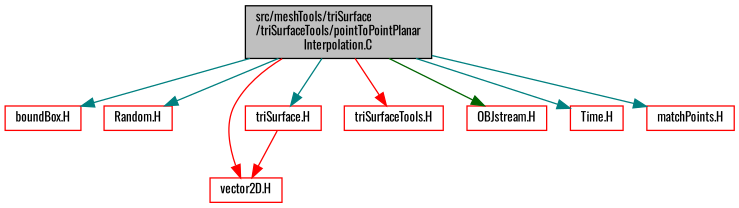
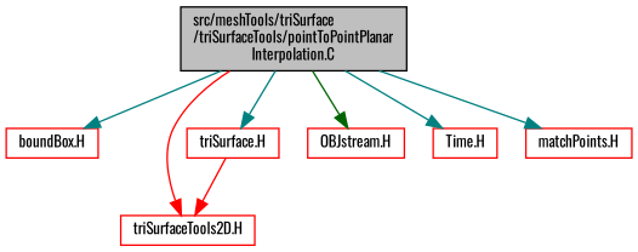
  digraph {
    fontname=Oswald
    node [color=red fontname=Oswald fontsize=10 shape=record]
    edge [color=teal fontname=Oswald fontsize=10 labelfontname=FreeSans labelfontsize=10 style=solid]
    n1 [color=black fillcolor=grey75 fontcolor=black height=0.2 label="src/meshTools/triSurface\l/triSurfaceTools/pointToPointPlanar\lInterpolation.C" style=filled width=0.4]
    n2 [height=0.2 label="boundBox.H" width=0.4]
-   n3 [height=0.2 label="Random.H" width=0.4]
-   n4 [height=0.2 label="vector2D.H" width=0.4]
+   n4 [height=0.2 label="triSurfaceTools2D.H" width=0.4]
    n5 [height=0.2 label="triSurface.H" width=0.4]
-   n6 [height=0.2 label="triSurfaceTools.H" width=0.4]
    n7 [height=0.2 label="OBJstream.H" width=0.4]
    n8 [height=0.2 label="Time.H" width=0.4]
    n9 [height=0.2 label="matchPoints.H" width=0.4]
    n1 -> n2
-   n1 -> n3
    n1 -> n4 [color=red]
    n1 -> n5
-   n1 -> n6 [color=red]
    n1 -> n7 [color=darkgreen]
    n1 -> n8
    n1 -> n9
    n5 -> n4 [color=red]
  }
